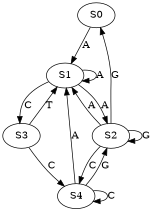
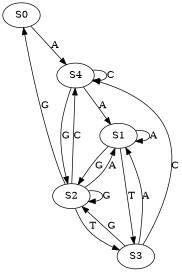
  strict digraph {
    S0
    S1
    S2
    S3
    S4
-   S0 -> S1 [label=A]
+   S0 -> S4 [label=A]
    S1 -> S1 [label=A]
-   S1 -> S2 [label=A]
-   S1 -> S3 [label=C]
+   S1 -> S2 [label=G]
+   S1 -> S3 [label=T]
    S2 -> S0 [label=G]
    S2 -> S1 [label=A]
    S2 -> S2 [label=G]
+   S2 -> S3 [label=T]
    S2 -> S4 [label=C]
-   S3 -> S1 [label=T]
+   S3 -> S1 [label=A]
+   S3 -> S2 [label=G]
    S3 -> S4 [label=C]
    S4 -> S1 [label=A]
    S4 -> S2 [label=G]
    S4 -> S4 [label=C]
  }
